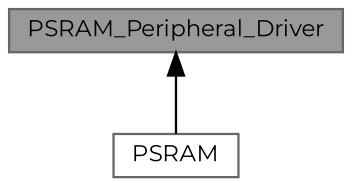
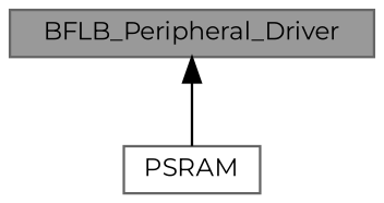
  digraph {
    rankdir=TB
    fontname=Montserrat
    node [fontname=Montserrat fontsize=10 shape=box style=filled]
-   n1 [color=gray40 fillcolor=grey60 fontcolor=black height=0.2 label=PSRAM_Peripheral_Driver width=0.4]
+   n1 [color=gray40 fillcolor=grey60 fontcolor=black height=0.2 label=BFLB_Peripheral_Driver width=0.4]
    n2 [color=grey40 fillcolor=white height=0.2 label=PSRAM width=0.4]
    n1 -> n2 [dir=back fontname=Montserrat fontsize=10 labelfontname=Helvetica labelfontsize=10 shape=plaintext style=solid]
  }
